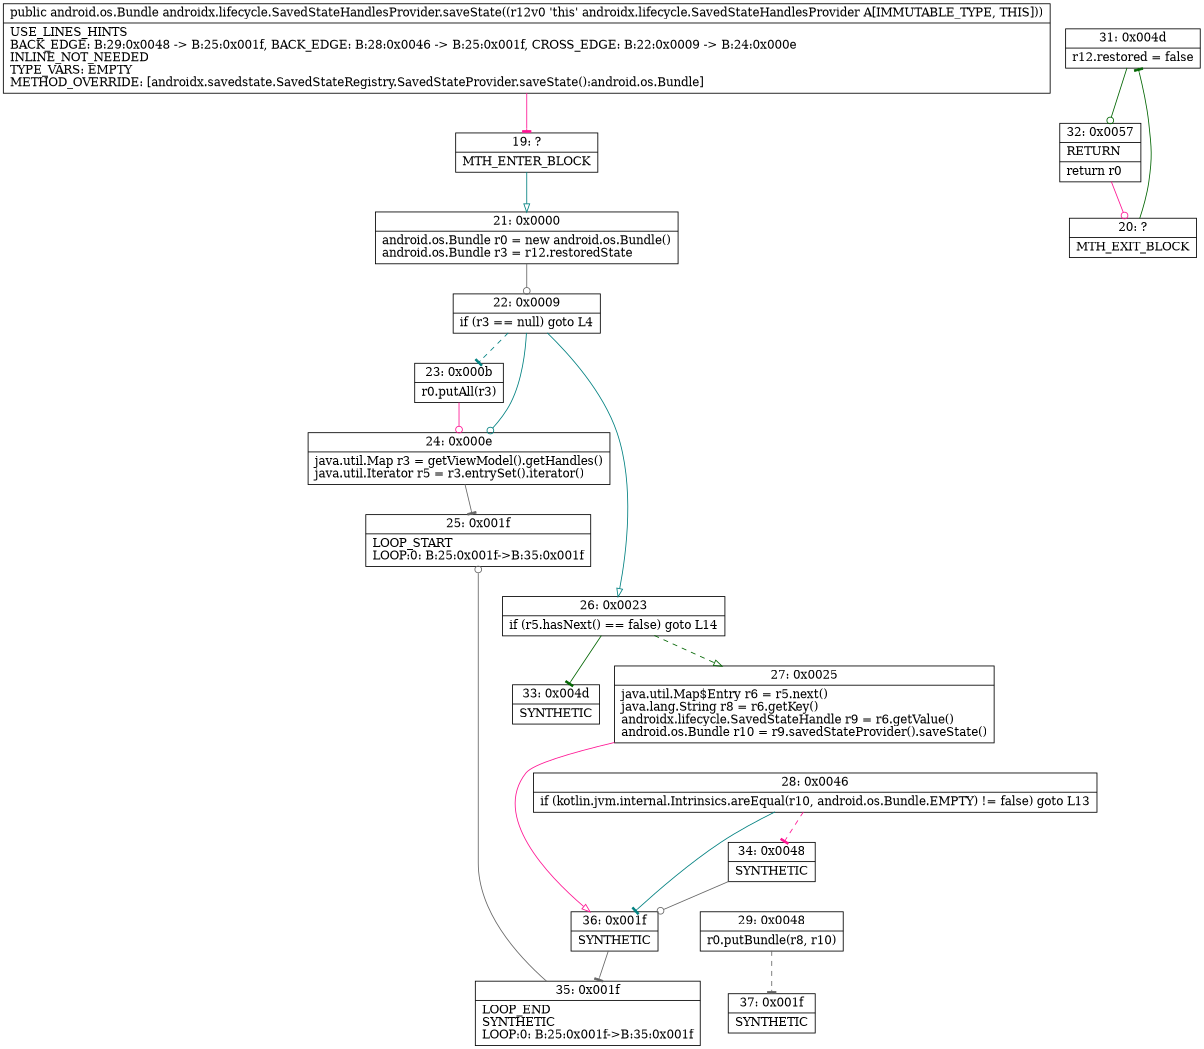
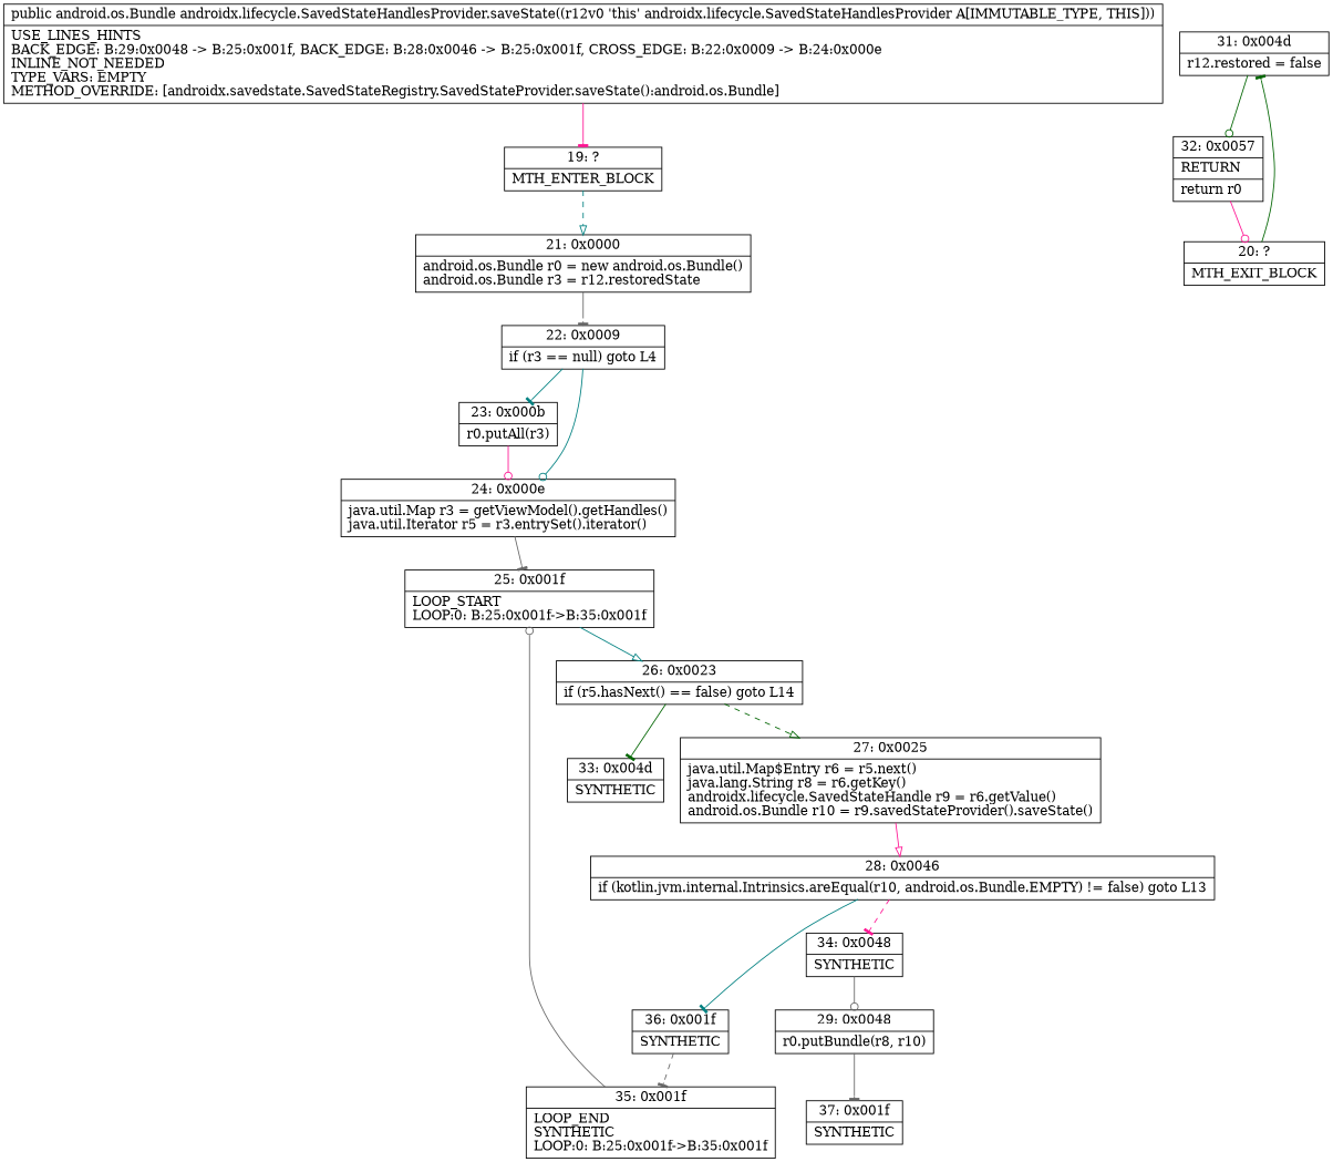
  digraph {
    node [shape=record]
    edge [arrowhead=tee color=gray40]
    n1 [label="{19\:\ ?|MTH_ENTER_BLOCK\l}"]
    n2 [label="{21\:\ 0x0000|android.os.Bundle r0 = new android.os.Bundle()\landroid.os.Bundle r3 = r12.restoredState\l}"]
    n3 [label="{22\:\ 0x0009|if (r3 == null) goto L4\l}"]
    n4 [label="{23\:\ 0x000b|r0.putAll(r3)\l}"]
    n5 [label="{24\:\ 0x000e|java.util.Map r3 = getViewModel().getHandles()\ljava.util.Iterator r5 = r3.entrySet().iterator()\l}"]
    n6 [label="{25\:\ 0x001f|LOOP_START\lLOOP:0: B:25:0x001f\-\>B:35:0x001f\l}"]
    n7 [label="{26\:\ 0x0023|if (r5.hasNext() == false) goto L14\l}"]
    n8 [label="{27\:\ 0x0025|java.util.Map$Entry r6 = r5.next()\ljava.lang.String r8 = r6.getKey()\landroidx.lifecycle.SavedStateHandle r9 = r6.getValue()\landroid.os.Bundle r10 = r9.savedStateProvider().saveState()\l}"]
    n9 [label="{33\:\ 0x004d|SYNTHETIC\l}"]
    n10 [label="{28\:\ 0x0046|if (kotlin.jvm.internal.Intrinsics.areEqual(r10, android.os.Bundle.EMPTY) != false) goto L13\l}"]
    n11 [label="{34\:\ 0x0048|SYNTHETIC\l}"]
    n12 [label="{36\:\ 0x001f|SYNTHETIC\l}"]
    n13 [label="{29\:\ 0x0048|r0.putBundle(r8, r10)\l}"]
    n14 [label="{35\:\ 0x001f|LOOP_END\lSYNTHETIC\lLOOP:0: B:25:0x001f\-\>B:35:0x001f\l}"]
    n15 [label="{37\:\ 0x001f|SYNTHETIC\l}"]
    n16 [label="{31\:\ 0x004d|r12.restored = false\l}"]
    n17 [label="{32\:\ 0x0057|RETURN\l|return r0\l}"]
    n18 [label="{20\:\ ?|MTH_EXIT_BLOCK\l}"]
    n19 [label="{public android.os.Bundle androidx.lifecycle.SavedStateHandlesProvider.saveState((r12v0 'this' androidx.lifecycle.SavedStateHandlesProvider A[IMMUTABLE_TYPE, THIS]))  | USE_LINES_HINTS\lBACK_EDGE: B:29:0x0048 \-\> B:25:0x001f, BACK_EDGE: B:28:0x0046 \-\> B:25:0x001f, CROSS_EDGE: B:22:0x0009 \-\> B:24:0x000e\lINLINE_NOT_NEEDED\lTYPE_VARS: EMPTY\lMETHOD_OVERRIDE: [androidx.savedstate.SavedStateRegistry.SavedStateProvider.saveState():android.os.Bundle]\l}"]
-   n1 -> n2 [arrowhead=onormal color=teal]
-   n2 -> n3 [arrowhead=odot]
-   n3 -> n4 [color=teal style=dashed]
+   n1 -> n2 [arrowhead=onormal color=teal style=dashed]
+   n2 -> n3
+   n3 -> n4 [color=teal style=solid]
    n3 -> n5 [arrowhead=odot color=teal]
    n4 -> n5 [arrowhead=odot color=deeppink]
    n5 -> n6
-   n3 -> n7 [arrowhead=onormal color=teal]
+   n6 -> n7 [arrowhead=onormal color=teal]
    n7 -> n8 [arrowhead=onormal color=darkgreen style=dashed]
    n7 -> n9 [color=darkgreen]
-   n8 -> n12 [arrowhead=onormal color=deeppink]
+   n8 -> n10 [arrowhead=onormal color=deeppink]
    n10 -> n11 [color=deeppink style=dashed]
    n10 -> n12 [color=teal]
-   n11 -> n12 [arrowhead=odot]
-   n12 -> n14
-   n13 -> n15 [style=dashed]
+   n11 -> n13 [arrowhead=odot]
+   n12 -> n14 [style=dashed]
+   n13 -> n15
    n14 -> n6 [arrowhead=odot]
    n16 -> n17 [arrowhead=odot color=darkgreen]
    n17 -> n18 [arrowhead=odot color=deeppink]
    n18 -> n16 [color=darkgreen]
    n19 -> n1 [color=deeppink]
  }
